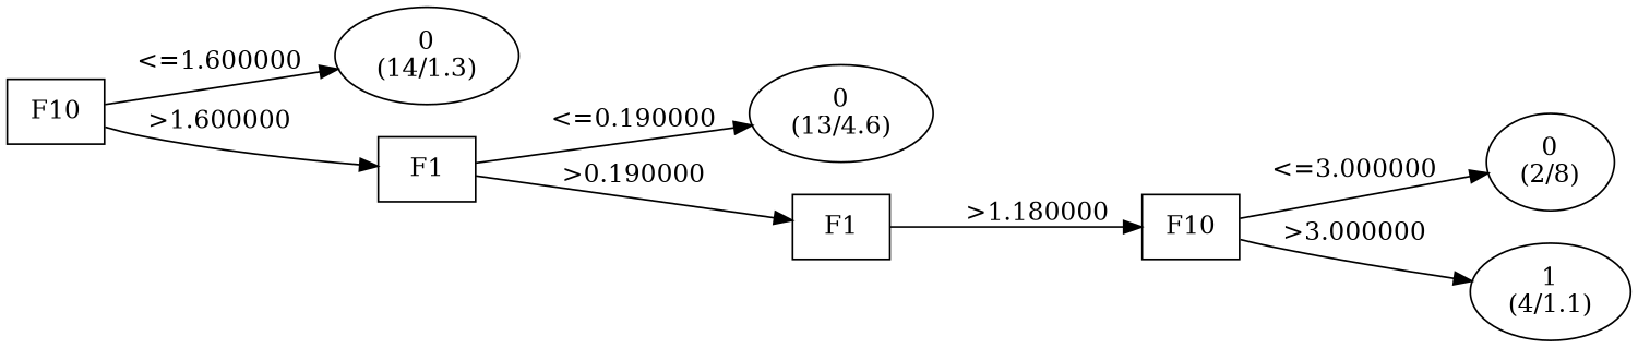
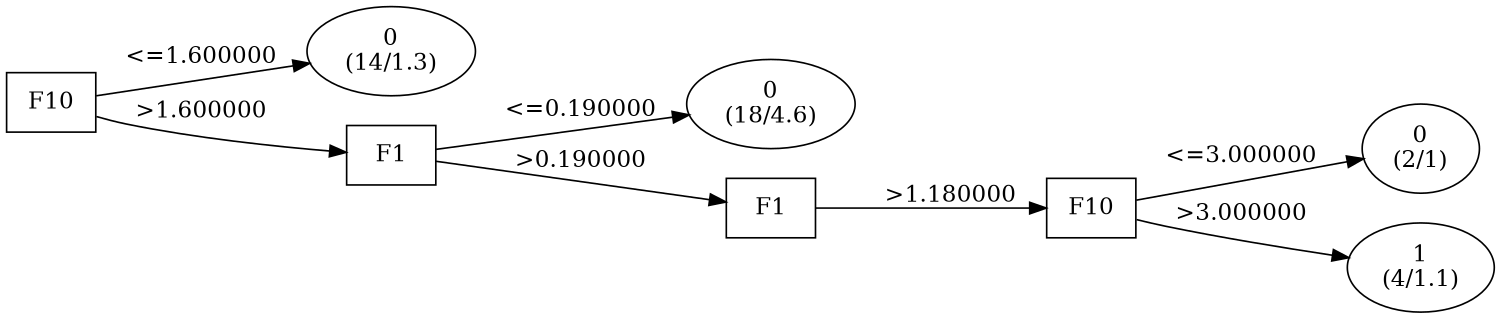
  digraph {
    rankdir=LR
    node [shape=box]
    n1 [label="F10\n"]
    n2 [label="0\n(14/1.3)" shape=ellipse]
    n3 [label="F1\n"]
-   n4 [label="0\n(13/4.6)" shape=ellipse]
+   n4 [label="0\n(18/4.6)" shape=ellipse]
    n5 [label="F1\n"]
    n6 [label="F10\n"]
-   n7 [label="0\n(2/8)" shape=ellipse]
+   n7 [label="0\n(2/1)" shape=ellipse]
    n8 [label="1\n(4/1.1)" shape=ellipse]
    n1 -> n2 [label="<=1.600000"]
    n1 -> n3 [label=">1.600000"]
    n3 -> n4 [label="<=0.190000"]
    n3 -> n5 [label=">0.190000"]
    n5 -> n6 [label=">1.180000"]
    n6 -> n7 [label="<=3.000000"]
    n6 -> n8 [label=">3.000000"]
  }
